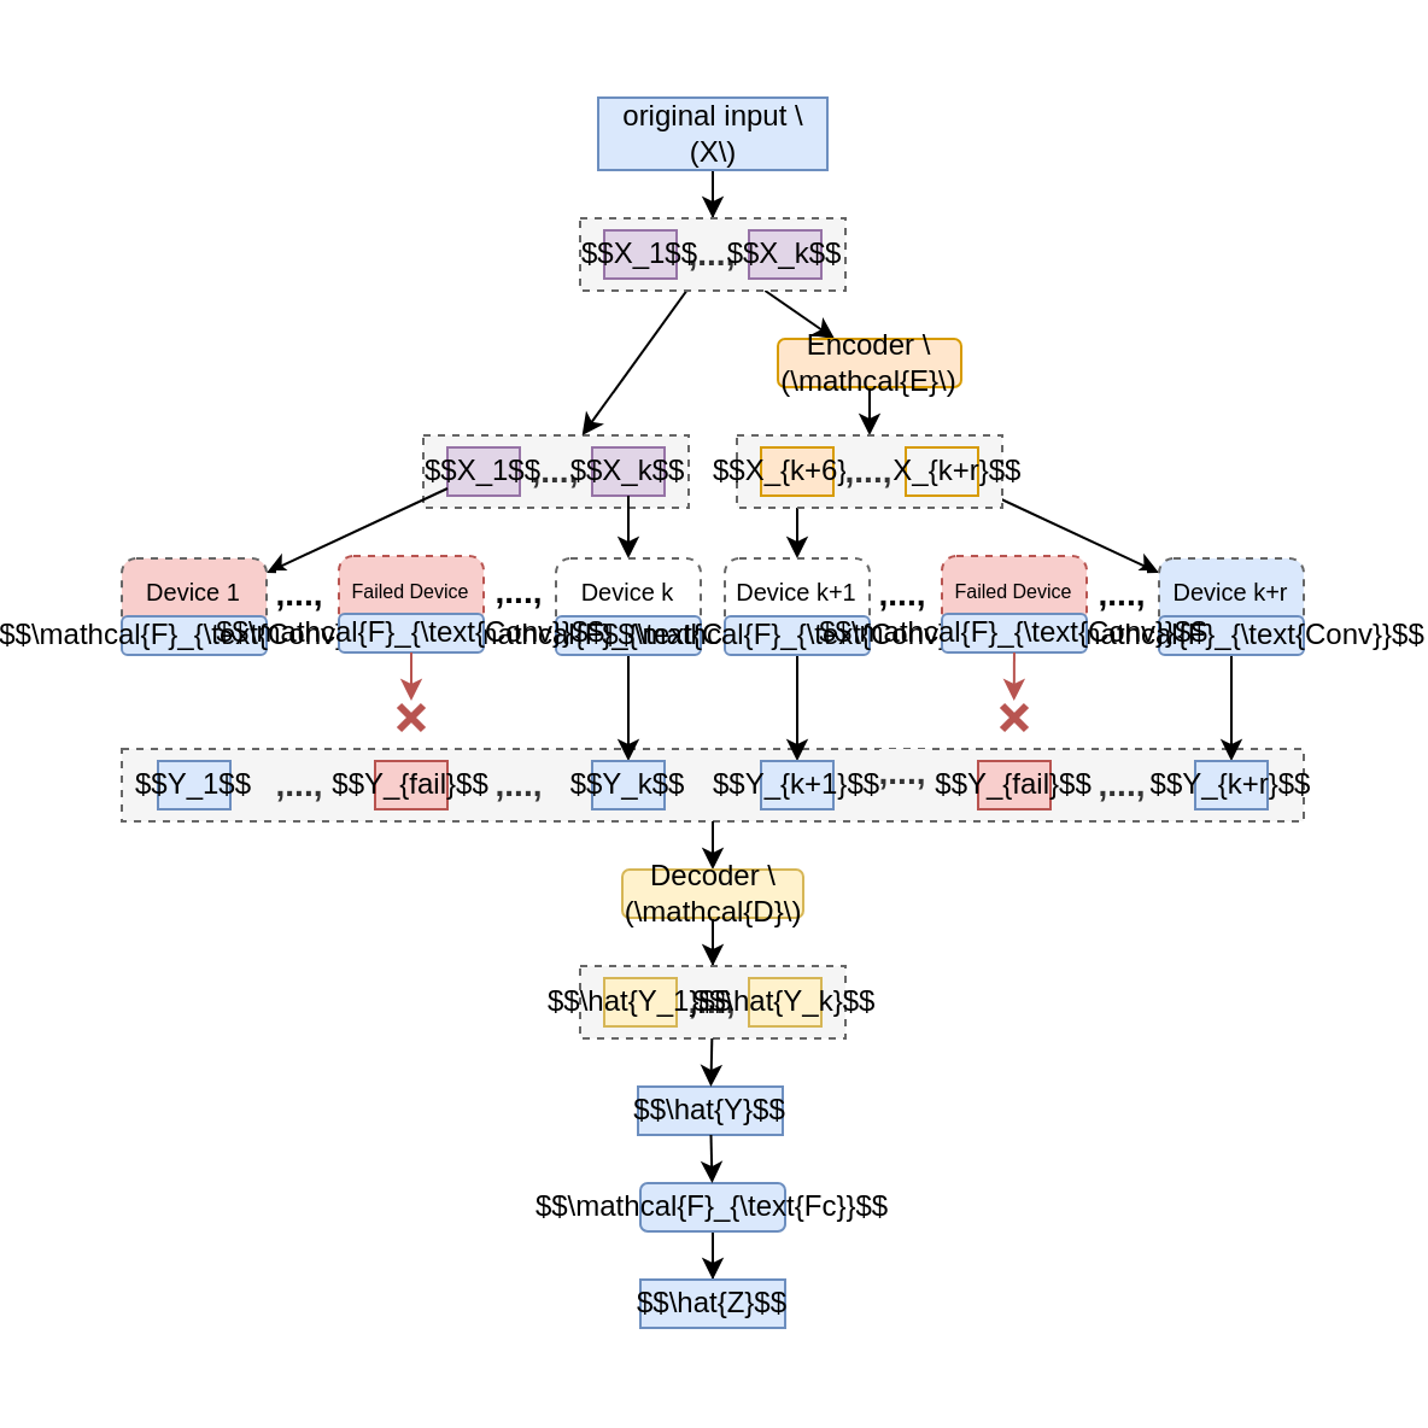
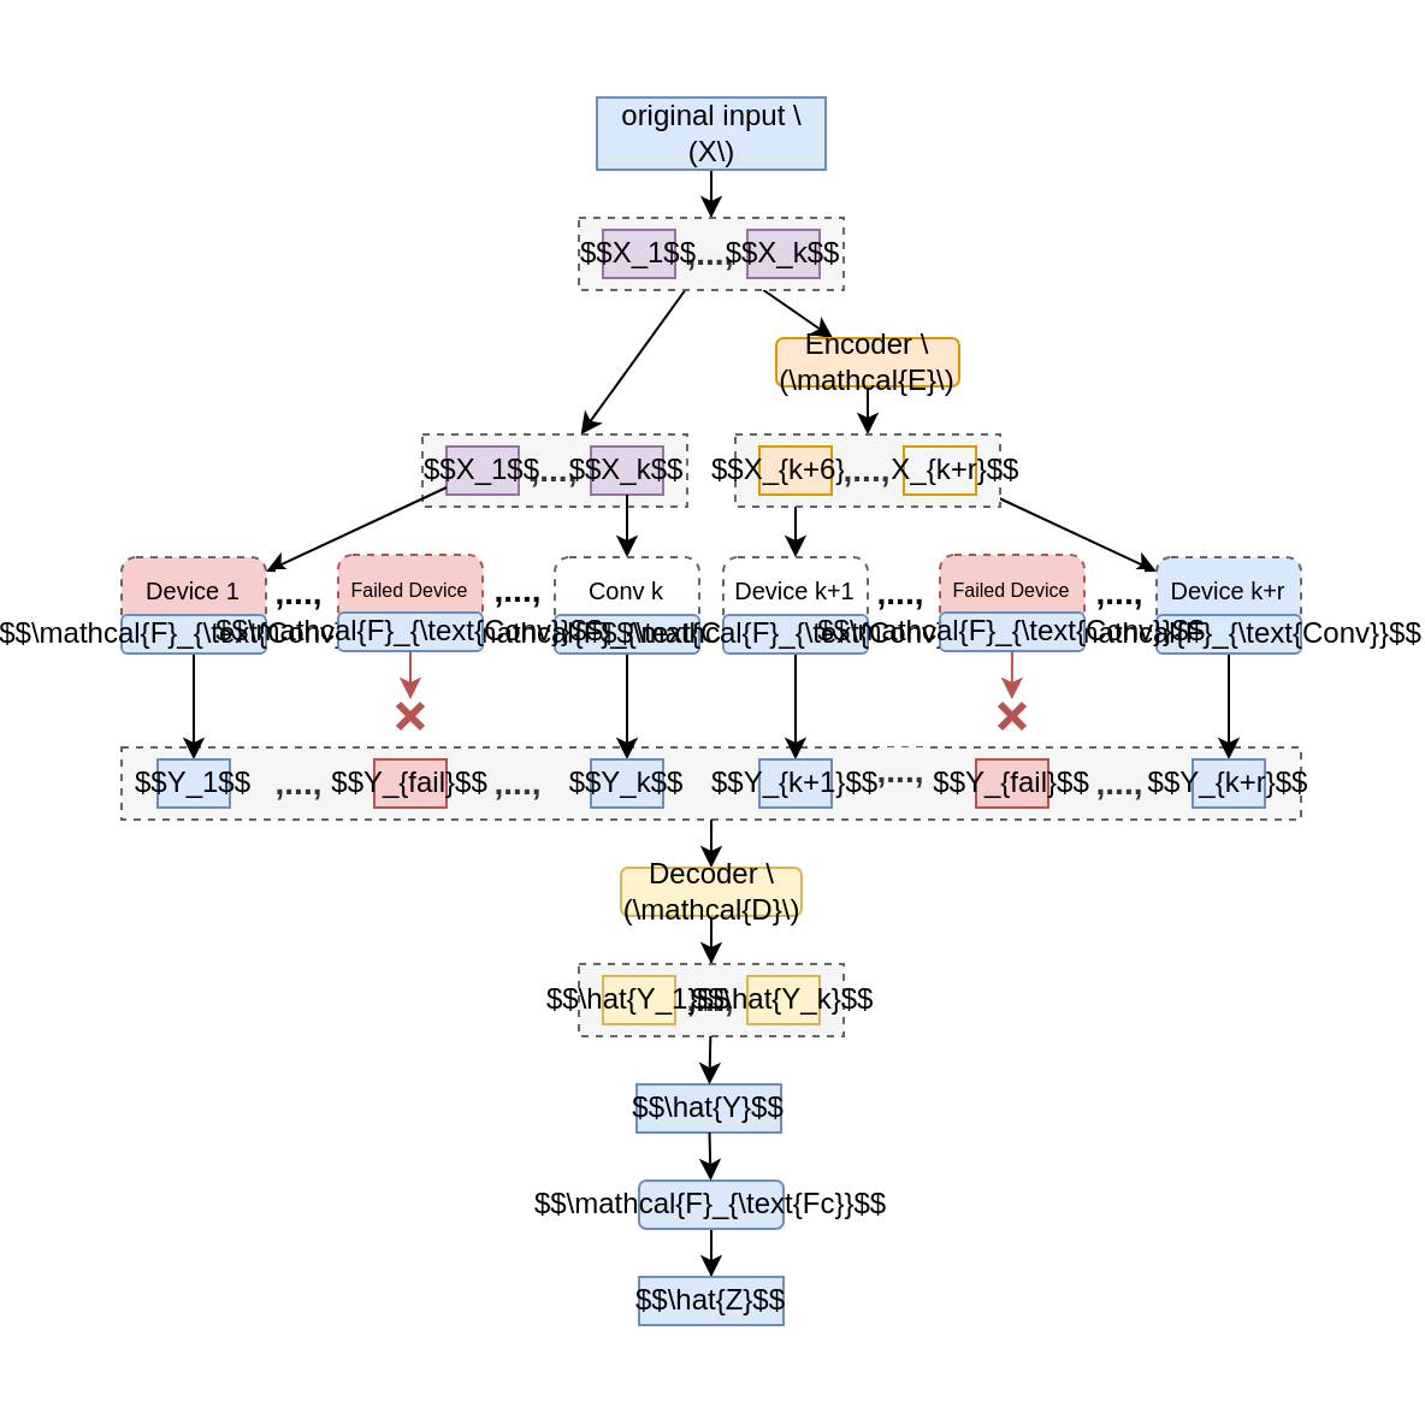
  <mxCell id="0" />
  <mxCell id="1" parent="0" />
  <mxCell id="2" value="" style="rounded=0;whiteSpace=wrap;html=1;fillColor=default;strokeColor=none;" vertex="1" parent="1"><mxGeometry x="20" y="20" width="530" height="550" as="geometry" /></mxCell>
  <mxCell id="3" value="" style="rounded=0;whiteSpace=wrap;html=1;dashed=1;fillColor=#f5f5f5;strokeColor=#666666;fontColor=#333333;" parent="1" vertex="1"><mxGeometry x="40" y="310" width="490" height="30" as="geometry" /></mxCell>
  <mxCell id="4" style="edgeStyle=orthogonalEdgeStyle;rounded=0;orthogonalLoop=1;jettySize=auto;html=1;entryX=0.5;entryY=0;entryDx=0;entryDy=0;" parent="1" source="5" target="26" edge="1"><mxGeometry relative="1" as="geometry" /></mxCell>
  <mxCell id="5" value="original input \(X\)" style="rounded=0;whiteSpace=wrap;html=1;fillColor=#dae8fc;strokeColor=#6c8ebf;" parent="1" vertex="1"><mxGeometry x="237.5" y="40" width="95" height="30" as="geometry" /></mxCell>
  <mxCell id="6" style="edgeStyle=orthogonalEdgeStyle;rounded=0;orthogonalLoop=1;jettySize=auto;html=1;" parent="1" source="40" target="57" edge="1"><mxGeometry relative="1" as="geometry" /></mxCell>
  <mxCell id="7" value="" style="endArrow=classic;html=1;rounded=0;" parent="1" source="3" target="9" edge="1"><mxGeometry width="50" height="50" relative="1" as="geometry"><mxPoint x="380" y="670" as="sourcePoint" /><mxPoint x="335" y="590" as="targetPoint" /></mxGeometry></mxCell>
  <mxCell id="8" style="edgeStyle=orthogonalEdgeStyle;rounded=0;orthogonalLoop=1;jettySize=auto;html=1;" parent="1" source="9" target="34" edge="1"><mxGeometry relative="1" as="geometry" /></mxCell>
  <mxCell id="9" value="Decoder&amp;nbsp;\(\mathcal{D}\)" style="rounded=1;whiteSpace=wrap;html=1;fillColor=#fff2cc;strokeColor=#d6b656;" parent="1" vertex="1"><mxGeometry x="247.5" y="360" width="75" height="20" as="geometry" /></mxCell>
  <mxCell id="10" style="edgeStyle=orthogonalEdgeStyle;rounded=0;orthogonalLoop=1;jettySize=auto;html=1;" parent="1" source="11" target="17" edge="1"><mxGeometry relative="1" as="geometry"><mxPoint x="295" y="580" as="targetPoint" /></mxGeometry></mxCell>
  <mxCell id="11" value="$$\mathcal{F}_{\text{Fc}}$$" style="rounded=1;whiteSpace=wrap;html=1;fillColor=#dae8fc;strokeColor=#6c8ebf;" parent="1" vertex="1"><mxGeometry x="255" y="490" width="60" height="20" as="geometry" /></mxCell>
  <mxCell id="12" value="" style="group" parent="1" vertex="1" connectable="0"><mxGeometry x="165" y="180" width="110" height="30" as="geometry" /></mxCell>
  <mxCell id="13" value="" style="rounded=0;whiteSpace=wrap;html=1;dashed=1;fillColor=#f5f5f5;fontColor=#333333;strokeColor=#666666;container=0;" parent="12" vertex="1"><mxGeometry width="110" height="30" as="geometry" /></mxCell>
  <mxCell id="14" value="&lt;b&gt;&lt;font style=&quot;font-size: 14px;&quot;&gt;,...,&lt;/font&gt;&lt;/b&gt;" style="rounded=0;whiteSpace=wrap;html=1;strokeColor=none;fillColor=#f5f5f5;fontColor=#333333;container=0;" parent="12" vertex="1"><mxGeometry x="40" y="5" width="30" height="20" as="geometry" /></mxCell>
  <mxCell id="15" value="$$X_1$$" style="rounded=0;whiteSpace=wrap;html=1;fillColor=#e1d5e7;strokeColor=#9673a6;container=0;" parent="12" vertex="1"><mxGeometry x="10" y="5" width="30" height="20" as="geometry" /></mxCell>
  <mxCell id="16" value="$$X_k$$" style="rounded=0;whiteSpace=wrap;html=1;fillColor=#e1d5e7;strokeColor=#9673a6;container=0;" parent="12" vertex="1"><mxGeometry x="70" y="5" width="30" height="20" as="geometry" /></mxCell>
  <mxCell id="17" value="$$\hat{Z}$$" style="rounded=0;whiteSpace=wrap;html=1;fillColor=#dae8fc;strokeColor=#6c8ebf;" parent="1" vertex="1"><mxGeometry x="255" y="530" width="60" height="20" as="geometry" /></mxCell>
  <mxCell id="18" value="" style="endArrow=classic;html=1;rounded=0;" parent="1" source="22" target="39" edge="1"><mxGeometry width="50" height="50" relative="1" as="geometry"><mxPoint x="40" y="150" as="sourcePoint" /><mxPoint x="90" y="100" as="targetPoint" /></mxGeometry></mxCell>
  <mxCell id="19" value="" style="endArrow=classic;html=1;rounded=0;" parent="1" source="15" target="47" edge="1"><mxGeometry width="50" height="50" relative="1" as="geometry"><mxPoint x="80" y="240" as="sourcePoint" /><mxPoint x="130" y="190" as="targetPoint" /></mxGeometry></mxCell>
  <mxCell id="20" value="" style="endArrow=classic;html=1;rounded=0;" parent="1" source="41" target="49" edge="1"><mxGeometry width="50" height="50" relative="1" as="geometry"><mxPoint x="393" y="390" as="sourcePoint" /><mxPoint x="443" y="340" as="targetPoint" /></mxGeometry></mxCell>
  <mxCell id="21" value="" style="endArrow=classic;html=1;rounded=0;" parent="1" source="26" target="22" edge="1"><mxGeometry width="50" height="50" relative="1" as="geometry"><mxPoint x="247" y="140" as="sourcePoint" /><mxPoint x="330.5" y="160" as="targetPoint" /></mxGeometry></mxCell>
  <mxCell id="22" value="Encoder \(\mathcal{E}\)" style="rounded=1;whiteSpace=wrap;html=1;fillColor=#ffe6cc;strokeColor=#d79b00;" parent="1" vertex="1"><mxGeometry x="312" y="140" width="76" height="20" as="geometry" /></mxCell>
+ <mxCell id="23" value="" style="endArrow=classic;html=1;rounded=0;" parent="1" source="47" target="69" edge="1"><mxGeometry width="50" height="50" relative="1" as="geometry"><mxPoint x="110" y="381" as="sourcePoint" /><mxPoint x="160" y="331" as="targetPoint" /></mxGeometry></mxCell>
  <mxCell id="24" value="" style="endArrow=classic;html=1;rounded=0;" parent="1" source="26" target="13" edge="1"><mxGeometry width="50" height="50" relative="1" as="geometry"><mxPoint x="310" y="140" as="sourcePoint" /><mxPoint x="321" y="160" as="targetPoint" /></mxGeometry></mxCell>
  <mxCell id="25" value="" style="group" parent="1" vertex="1" connectable="0"><mxGeometry x="230" y="90" width="110" height="30" as="geometry" /></mxCell>
  <mxCell id="26" value="" style="rounded=0;whiteSpace=wrap;html=1;dashed=1;fillColor=#f5f5f5;fontColor=#333333;strokeColor=#666666;container=0;" parent="25" vertex="1"><mxGeometry width="110" height="30" as="geometry" /></mxCell>
  <mxCell id="27" value="&lt;b&gt;&lt;font style=&quot;font-size: 14px;&quot;&gt;,...,&lt;/font&gt;&lt;/b&gt;" style="rounded=0;whiteSpace=wrap;html=1;strokeColor=none;fillColor=#f5f5f5;fontColor=#333333;container=0;" parent="25" vertex="1"><mxGeometry x="40" y="5" width="30" height="20" as="geometry" /></mxCell>
  <mxCell id="28" value="$$X_1$$" style="rounded=0;whiteSpace=wrap;html=1;fillColor=#e1d5e7;strokeColor=#9673a6;container=0;" parent="25" vertex="1"><mxGeometry x="10" y="5" width="30" height="20" as="geometry" /></mxCell>
  <mxCell id="29" value="$$X_k$$" style="rounded=0;whiteSpace=wrap;html=1;fillColor=#e1d5e7;strokeColor=#9673a6;container=0;" parent="25" vertex="1"><mxGeometry x="70" y="5" width="30" height="20" as="geometry" /></mxCell>
  <mxCell id="30" style="edgeStyle=orthogonalEdgeStyle;rounded=0;orthogonalLoop=1;jettySize=auto;html=1;" parent="1" source="16" target="53" edge="1"><mxGeometry relative="1" as="geometry" /></mxCell>
  <mxCell id="31" style="edgeStyle=orthogonalEdgeStyle;rounded=0;orthogonalLoop=1;jettySize=auto;html=1;" parent="1" source="54" target="70" edge="1"><mxGeometry relative="1" as="geometry" /></mxCell>
  <mxCell id="32" style="edgeStyle=orthogonalEdgeStyle;rounded=0;orthogonalLoop=1;jettySize=auto;html=1;" parent="1" source="58" target="72" edge="1"><mxGeometry relative="1" as="geometry" /></mxCell>
  <mxCell id="33" value="" style="group" parent="1" vertex="1" connectable="0"><mxGeometry x="230" y="400" width="110" height="30" as="geometry" /></mxCell>
  <mxCell id="34" value="" style="rounded=0;whiteSpace=wrap;html=1;dashed=1;fillColor=#f5f5f5;strokeColor=#666666;fontColor=#333333;" parent="33" vertex="1"><mxGeometry width="110" height="30" as="geometry" /></mxCell>
  <mxCell id="35" value="&lt;b&gt;&lt;font style=&quot;font-size: 14px;&quot;&gt;,...,&lt;/font&gt;&lt;/b&gt;" style="rounded=0;whiteSpace=wrap;html=1;strokeColor=none;fillColor=#f5f5f5;fontColor=#333333;container=0;" parent="33" vertex="1"><mxGeometry x="40" y="5" width="30" height="20" as="geometry" /></mxCell>
  <mxCell id="36" value="$$\hat{Y_1}$$" style="rounded=0;whiteSpace=wrap;html=1;fillColor=#fff2cc;strokeColor=#d6b656;" parent="33" vertex="1"><mxGeometry x="10" y="5" width="30" height="20" as="geometry" /></mxCell>
  <mxCell id="37" value="$$\hat{Y_k}$$" style="rounded=0;whiteSpace=wrap;html=1;fillColor=#fff2cc;strokeColor=#d6b656;" parent="33" vertex="1"><mxGeometry x="70" y="5" width="30" height="20" as="geometry" /></mxCell>
  <mxCell id="38" value="" style="group" parent="1" vertex="1" connectable="0"><mxGeometry x="295" y="180" width="110" height="30" as="geometry" /></mxCell>
  <mxCell id="39" value="" style="rounded=0;whiteSpace=wrap;html=1;fillColor=#f5f5f5;fontColor=#333333;strokeColor=#666666;dashed=1;" parent="38" vertex="1"><mxGeometry width="110" height="30" as="geometry" /></mxCell>
  <mxCell id="40" value="$$X_{k+6}$$" style="rounded=0;whiteSpace=wrap;html=1;fillColor=#ffe6cc;strokeColor=#d79b00;" parent="38" vertex="1"><mxGeometry x="10" y="5" width="30" height="20" as="geometry" /></mxCell>
  <mxCell id="41" value="$$X_{k+r}$$" style="rounded=0;whiteSpace=wrap;html=1;fillColor=#f5f5f5;strokeColor=#d79b00;" parent="38" vertex="1"><mxGeometry x="70" y="5" width="30" height="20" as="geometry" /></mxCell>
  <mxCell id="42" value="&lt;b&gt;&lt;font style=&quot;font-size: 14px;&quot;&gt;,...,&lt;/font&gt;&lt;/b&gt;" style="rounded=0;whiteSpace=wrap;html=1;strokeColor=none;fillColor=#f5f5f5;fontColor=#333333;container=0;" parent="38" vertex="1"><mxGeometry x="45" y="5" width="20" height="20" as="geometry" /></mxCell>
  <mxCell id="43" value="$$\hat{Y}$$" style="rounded=0;whiteSpace=wrap;html=1;fillColor=#dae8fc;strokeColor=#6c8ebf;" parent="1" vertex="1"><mxGeometry x="254" y="450" width="60" height="20" as="geometry" /></mxCell>
  <mxCell id="44" value="" style="endArrow=classic;html=1;rounded=0;" parent="1" source="34" target="43" edge="1"><mxGeometry width="50" height="50" relative="1" as="geometry"><mxPoint x="160" y="510" as="sourcePoint" /><mxPoint x="210" y="460" as="targetPoint" /></mxGeometry></mxCell>
  <mxCell id="45" value="" style="endArrow=classic;html=1;rounded=0;" parent="1" source="43" target="11" edge="1"><mxGeometry width="50" height="50" relative="1" as="geometry"><mxPoint x="295" y="440" as="sourcePoint" /><mxPoint x="294" y="460" as="targetPoint" /></mxGeometry></mxCell>
  <mxCell id="46" value="" style="group" parent="1" vertex="1" connectable="0"><mxGeometry x="40" y="231" width="60" height="40" as="geometry" /></mxCell>
  <mxCell id="47" value="&lt;font style=&quot;font-size: 10px;&quot;&gt;Device 1&lt;/font&gt;" style="rounded=1;whiteSpace=wrap;html=1;verticalAlign=top;dashed=1;strokeColor=#666666;fillColor=#f8cecc;" parent="46" vertex="1"><mxGeometry width="60" height="40" as="geometry" /></mxCell>
  <mxCell id="48" value="$$\mathcal{F}_{\text{Conv}}$$" style="rounded=1;whiteSpace=wrap;html=1;fillColor=#dae8fc;strokeColor=#6c8ebf;" parent="46" vertex="1"><mxGeometry y="24" width="60" height="16" as="geometry" /></mxCell>
  <mxCell id="49" value="&lt;font style=&quot;font-size: 10px;&quot;&gt;Device k+r&lt;/font&gt;" style="rounded=1;whiteSpace=wrap;html=1;verticalAlign=top;dashed=1;strokeColor=#666666;fillColor=#dae8fc;" parent="1" vertex="1"><mxGeometry x="470" y="231" width="60" height="40" as="geometry" /></mxCell>
  <mxCell id="50" style="edgeStyle=orthogonalEdgeStyle;rounded=0;orthogonalLoop=1;jettySize=auto;html=1;" edge="1" parent="1" source="51" target="66"><mxGeometry relative="1" as="geometry" /></mxCell>
  <mxCell id="51" value="$$\mathcal{F}_{\text{Conv}}$$" style="rounded=1;whiteSpace=wrap;html=1;fillColor=#dae8fc;strokeColor=#6c8ebf;" parent="1" vertex="1"><mxGeometry x="470" y="255" width="60" height="16" as="geometry" /></mxCell>
  <mxCell id="52" value="" style="group" parent="1" vertex="1" connectable="0"><mxGeometry x="220" y="231" width="60" height="40" as="geometry" /></mxCell>
- <mxCell id="53" value="&lt;font style=&quot;font-size: 10px;&quot;&gt;Device k&lt;/font&gt;" style="rounded=1;whiteSpace=wrap;html=1;verticalAlign=top;dashed=1;strokeColor=#666666;" parent="52" vertex="1"><mxGeometry width="60" height="40" as="geometry" /></mxCell>
+ <mxCell id="53" value="&lt;font style=&quot;font-size: 10px;&quot;&gt;Conv k&lt;/font&gt;" style="rounded=1;whiteSpace=wrap;html=1;verticalAlign=top;dashed=1;strokeColor=#666666;" parent="52" vertex="1"><mxGeometry width="60" height="40" as="geometry" /></mxCell>
  <mxCell id="54" value="$$\mathcal{F}_{\text{Conv}}$$" style="rounded=1;whiteSpace=wrap;html=1;fillColor=#dae8fc;strokeColor=#6c8ebf;" parent="52" vertex="1"><mxGeometry y="24" width="60" height="16" as="geometry" /></mxCell>
  <mxCell id="55" value="&lt;b&gt;&lt;font style=&quot;font-size: 14px;&quot;&gt;,...,&lt;/font&gt;&lt;/b&gt;" style="rounded=0;whiteSpace=wrap;html=1;container=0;strokeColor=none;" parent="1" vertex="1"><mxGeometry x="104" y="236" width="20" height="20" as="geometry" /></mxCell>
  <mxCell id="56" value="&lt;b&gt;&lt;font style=&quot;font-size: 14px;&quot;&gt;,...,&lt;/font&gt;&lt;/b&gt;" style="rounded=0;whiteSpace=wrap;html=1;container=0;strokeColor=none;" parent="1" vertex="1"><mxGeometry x="354" y="236" width="20" height="20" as="geometry" /></mxCell>
  <mxCell id="57" value="&lt;font style=&quot;font-size: 10px;&quot;&gt;Device k+1&lt;/font&gt;" style="rounded=1;whiteSpace=wrap;html=1;verticalAlign=top;dashed=1;strokeColor=#666666;" parent="1" vertex="1"><mxGeometry x="290" y="231" width="60" height="40" as="geometry" /></mxCell>
  <mxCell id="58" value="$$\mathcal{F}_{\text{Conv}}$$" style="rounded=1;whiteSpace=wrap;html=1;fillColor=#dae8fc;strokeColor=#6c8ebf;" parent="1" vertex="1"><mxGeometry x="290" y="255" width="60" height="16" as="geometry" /></mxCell>
  <mxCell id="59" value="&lt;font style=&quot;font-size: 8px;&quot;&gt;Failed Device&lt;/font&gt;" style="rounded=1;whiteSpace=wrap;html=1;verticalAlign=top;dashed=1;strokeColor=#b85450;fillColor=#f8cecc;" vertex="1" parent="1"><mxGeometry x="130" y="230" width="60" height="40" as="geometry" /></mxCell>
  <mxCell id="60" value="&lt;b&gt;&lt;font style=&quot;font-size: 14px;&quot;&gt;,...,&lt;/font&gt;&lt;/b&gt;" style="rounded=0;whiteSpace=wrap;html=1;container=0;strokeColor=none;" vertex="1" parent="1"><mxGeometry x="195" y="235" width="20" height="20" as="geometry" /></mxCell>
  <mxCell id="61" value="$$\mathcal{F}_{\text{Conv}}$$" style="rounded=1;whiteSpace=wrap;html=1;fillColor=#dae8fc;strokeColor=#6c8ebf;" vertex="1" parent="1"><mxGeometry x="130" y="254" width="60" height="16" as="geometry" /></mxCell>
  <mxCell id="62" value="&lt;b&gt;&lt;font style=&quot;font-size: 14px;&quot;&gt;,...,&lt;/font&gt;&lt;/b&gt;" style="rounded=0;whiteSpace=wrap;html=1;container=0;strokeColor=none;" vertex="1" parent="1"><mxGeometry x="445" y="236" width="20" height="20" as="geometry" /></mxCell>
  <mxCell id="63" value="&lt;font style=&quot;font-size: 8px;&quot;&gt;Failed Device&lt;/font&gt;" style="rounded=1;whiteSpace=wrap;html=1;verticalAlign=top;dashed=1;strokeColor=#b85450;fillColor=#f8cecc;" vertex="1" parent="1"><mxGeometry x="380" y="230" width="60" height="40" as="geometry" /></mxCell>
  <mxCell id="64" value="$$\mathcal{F}_{\text{Conv}}$$" style="rounded=1;whiteSpace=wrap;html=1;fillColor=#dae8fc;strokeColor=#6c8ebf;" vertex="1" parent="1"><mxGeometry x="380" y="254" width="60" height="16" as="geometry" /></mxCell>
  <mxCell id="65" value="" style="shape=umlDestroy;whiteSpace=wrap;html=1;strokeWidth=3;targetShapes=umlLifeline;fillColor=#f8cecc;strokeColor=#b85450;" vertex="1" parent="1"><mxGeometry x="155" y="292" width="10" height="10" as="geometry" /></mxCell>
  <mxCell id="66" value="$$Y_{k+r}$$" style="rounded=0;whiteSpace=wrap;html=1;fillColor=#dae8fc;strokeColor=#6c8ebf;" vertex="1" parent="1"><mxGeometry x="485" y="315" width="30" height="20" as="geometry" /></mxCell>
  <mxCell id="67" value="&lt;b&gt;&lt;font style=&quot;font-size: 14px;&quot;&gt;,...,&lt;/font&gt;&lt;/b&gt;" style="rounded=0;whiteSpace=wrap;html=1;strokeColor=none;fillColor=#f5f5f5;fontColor=#333333;container=0;" vertex="1" parent="1"><mxGeometry x="445" y="315" width="20" height="20" as="geometry" /></mxCell>
  <mxCell id="68" value="&lt;b&gt;&lt;font style=&quot;font-size: 14px;&quot;&gt;,...,&lt;/font&gt;&lt;/b&gt;" style="rounded=0;whiteSpace=wrap;html=1;strokeColor=none;fillColor=#f5f5f5;fontColor=#333333;container=0;" parent="1" vertex="1"><mxGeometry x="195" y="315" width="20" height="20" as="geometry" /></mxCell>
  <mxCell id="69" value="$$Y_1$$" style="rounded=0;whiteSpace=wrap;html=1;fillColor=#dae8fc;strokeColor=#6c8ebf;" parent="1" vertex="1"><mxGeometry x="55" y="315" width="30" height="20" as="geometry" /></mxCell>
  <mxCell id="70" value="$$Y_k$$" style="rounded=0;whiteSpace=wrap;html=1;fillColor=#dae8fc;strokeColor=#6c8ebf;" parent="1" vertex="1"><mxGeometry x="235" y="315" width="30" height="20" as="geometry" /></mxCell>
  <mxCell id="71" value="&lt;b&gt;&lt;font style=&quot;font-size: 14px;&quot;&gt;,...,&lt;/font&gt;&lt;/b&gt;" style="rounded=0;whiteSpace=wrap;html=1;strokeColor=none;fillColor=#f5f5f5;fontColor=#333333;container=0;" parent="1" vertex="1"><mxGeometry x="354" y="310" width="20" height="20" as="geometry" /></mxCell>
  <mxCell id="72" value="$$Y_{k+1}$$" style="rounded=0;whiteSpace=wrap;html=1;fillColor=#dae8fc;strokeColor=#6c8ebf;" parent="1" vertex="1"><mxGeometry x="305" y="315" width="30" height="20" as="geometry" /></mxCell>
  <mxCell id="73" value="$$Y_{fail}$$" style="rounded=0;whiteSpace=wrap;html=1;fillColor=#f8cecc;strokeColor=#b85450;" parent="1" vertex="1"><mxGeometry x="395" y="315" width="30" height="20" as="geometry" /></mxCell>
  <mxCell id="74" value="&lt;b&gt;&lt;font style=&quot;font-size: 14px;&quot;&gt;,...,&lt;/font&gt;&lt;/b&gt;" style="rounded=0;whiteSpace=wrap;html=1;strokeColor=none;fillColor=#f5f5f5;fontColor=#333333;container=0;" vertex="1" parent="1"><mxGeometry x="104" y="315" width="20" height="20" as="geometry" /></mxCell>
  <mxCell id="75" value="$$Y_{fail}$$" style="rounded=0;whiteSpace=wrap;html=1;fillColor=#f8cecc;strokeColor=#b85450;" vertex="1" parent="1"><mxGeometry x="145" y="315" width="30" height="20" as="geometry" /></mxCell>
  <mxCell id="76" value="" style="endArrow=classic;html=1;rounded=0;fillColor=#f8cecc;strokeColor=#b85450;" edge="1" parent="1" source="61"><mxGeometry width="50" height="50" relative="1" as="geometry"><mxPoint x="190" y="320" as="sourcePoint" /><mxPoint x="160" y="290" as="targetPoint" /></mxGeometry></mxCell>
  <mxCell id="77" value="" style="shape=umlDestroy;whiteSpace=wrap;html=1;strokeWidth=3;targetShapes=umlLifeline;fillColor=#f8cecc;strokeColor=#b85450;" vertex="1" parent="1"><mxGeometry x="405" y="292" width="10" height="10" as="geometry" /></mxCell>
  <mxCell id="78" value="" style="endArrow=classic;html=1;rounded=0;fillColor=#f8cecc;strokeColor=#b85450;" edge="1" parent="1" source="64"><mxGeometry width="50" height="50" relative="1" as="geometry"><mxPoint x="409.89" y="270" as="sourcePoint" /><mxPoint x="409.89" y="290" as="targetPoint" /></mxGeometry></mxCell>
